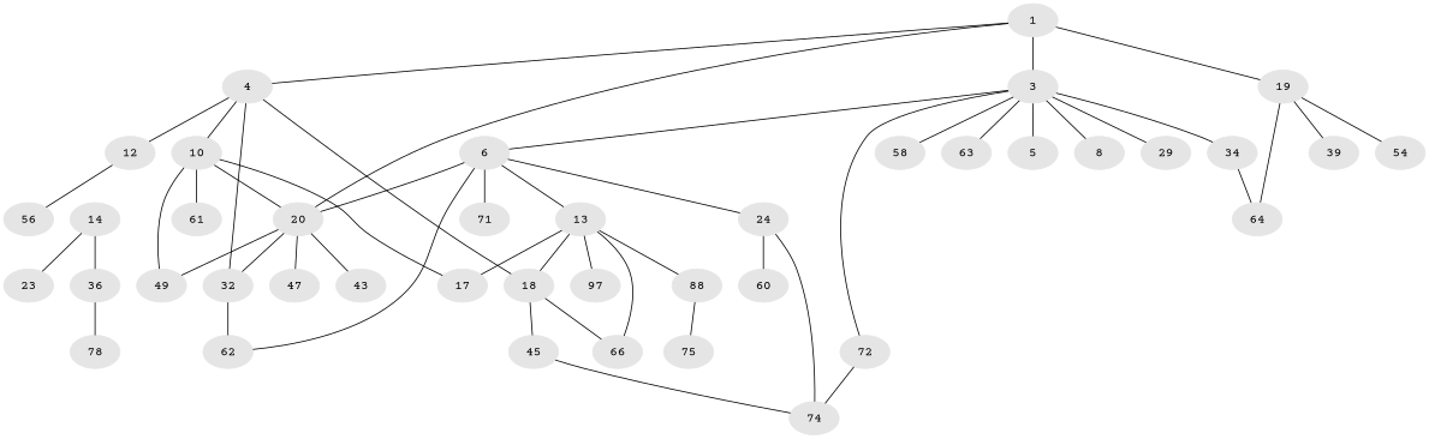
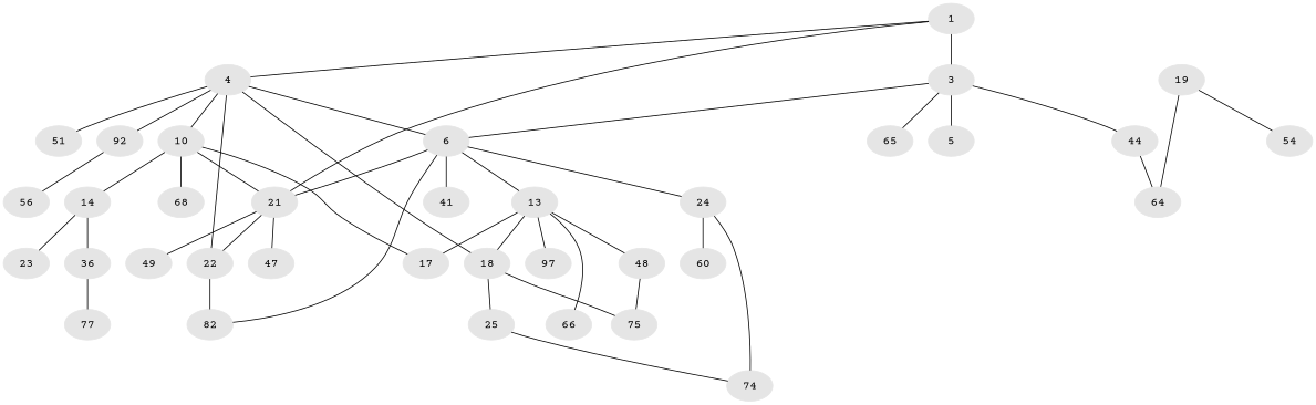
  graph {
    fontname="Courier Prime"
    node [color=gray90 fontname="Courier Prime" style=filled]
    edge [fontname="Courier Prime"]
    1 [super="+2"]
    3 [super="+25+9+15"]
    4 [super="+7"]
    19 [super="+37+32+70"]
-   21 [super="+73+35" label=20]
+   21 [super="+73+35"]
    5
    6 [super="+16+11"]
-   8 [super="+28"]
-   29 [super="+42"]
-   44 [label=34]
-   58
-   65 [label=63]
-   72 [super="+81"]
+   44
+   65
    10 [super="+55+38"]
-   12 [super="+53"]
+   12 [super="+53" label=92]
    18
-   22 [super="+79+33+31" label=32]
-   39
+   22 [super="+79+33+31"]
+   51
    54
    64
-   43
    47
    49
    13 [super="+69+27+20"]
    24
-   62
-   71
+   62 [label=82]
+   71 [label=41]
    74 [super="+77"]
    14 [super="+59+30"]
    17 [super="+84"]
-   61
+   61 [label=68]
    56
-   45
+   45 [label=25]
    75 [super="+76"]
    n36 [label=66 super="+50"]
-   48 [label=88]
+   48
    n38 [label=97]
    60
    23
    36
-   78 [super="+80"]
+   78 [super="+80" label=77]
    1 -- 3
    1 -- 4
-   1 -- 19 [weight=2]
    1 -- 21
    3 -- 5
    3 -- 6
-   3 -- 8
-   3 -- 29 [weight=2]
    3 -- 44
-   3 -- 58
    3 -- 65
-   3 -- 72
+   4 -- 6
    4 -- 10
    4 -- 12
    4 -- 18
    4 -- 22
-   19 -- 39
+   4 -- 51
    19 -- 54
    19 -- 64
    21 -- 22
-   21 -- 43
    21 -- 47
    21 -- 49
    6 -- 21
    6 -- 13
    6 -- 24
    6 -- 62
    6 -- 71
    44 -- 64
-   72 -- 74
    10 -- 21
-   10 -- 49
+   10 -- 14
    10 -- 17
    10 -- 61
    12 -- 56
    18 -- 45
-   18 -- n36
+   18 -- 75
    22 -- 62 [weight=2]
    13 -- 18
    13 -- 17
    13 -- n36
    13 -- 48
    13 -- n38
    24 -- 74
    24 -- 60
    14 -- 23
    14 -- 36
    45 -- 74
    48 -- 75
    36 -- 78
  }
